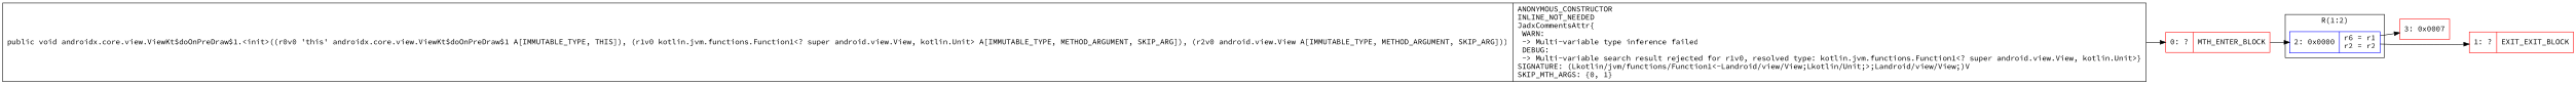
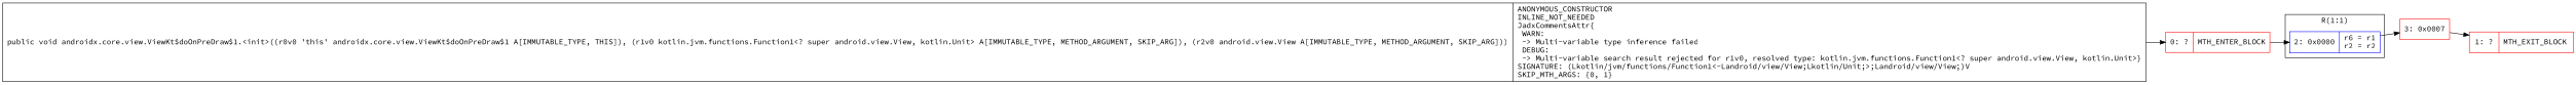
  digraph {
    fontname="Source Code Pro"
    rankdir=LR
    node [color=red fontname="Source Code Pro" shape=record]
    edge [fontname="Source Code Pro"]
    n1 [color=blue label="{2\:\ 0x0000|r6 = r1\lr2 = r2\l}"]
    n2 [label="{3\:\ 0x0007}"]
-   n3 [label="{1\:\ ?|EXIT_EXIT_BLOCK\l}"]
+   n3 [label="{1\:\ ?|MTH_EXIT_BLOCK\l}"]
    n4 [label="{0\:\ ?|MTH_ENTER_BLOCK\l}"]
    n5 [label="{public void androidx.core.view.ViewKt$doOnPreDraw$1.\<init\>((r0v0 'this' androidx.core.view.ViewKt$doOnPreDraw$1 A[IMMUTABLE_TYPE, THIS]), (r1v0 kotlin.jvm.functions.Function1\<? super android.view.View, kotlin.Unit\> A[IMMUTABLE_TYPE, METHOD_ARGUMENT, SKIP_ARG]), (r2v0 android.view.View A[IMMUTABLE_TYPE, METHOD_ARGUMENT, SKIP_ARG]))  | ANONYMOUS_CONSTRUCTOR\lINLINE_NOT_NEEDED\lJadxCommentsAttr\{\l WARN: \l \-\> Multi\-variable type inference failed\l DEBUG: \l \-\> Multi\-variable search result rejected for r1v0, resolved type: kotlin.jvm.functions.Function1\<? super android.view.View, kotlin.Unit\>\}\lSIGNATURE: (Lkotlin\/jvm\/functions\/Function1\<\-Landroid\/view\/View;Lkotlin\/Unit;\>;Landroid\/view\/View;)V\lSKIP_MTH_ARGS: \{0, 1\}\l}" color=""]
    subgraph cluster_1 {
-     label="R(1:2)"
+     label="R(1:1)"
      n1
    }
    n1 -> n2
-   n1 -> n3
+   n2 -> n3
    n4 -> n1
    n5 -> n4
  }
